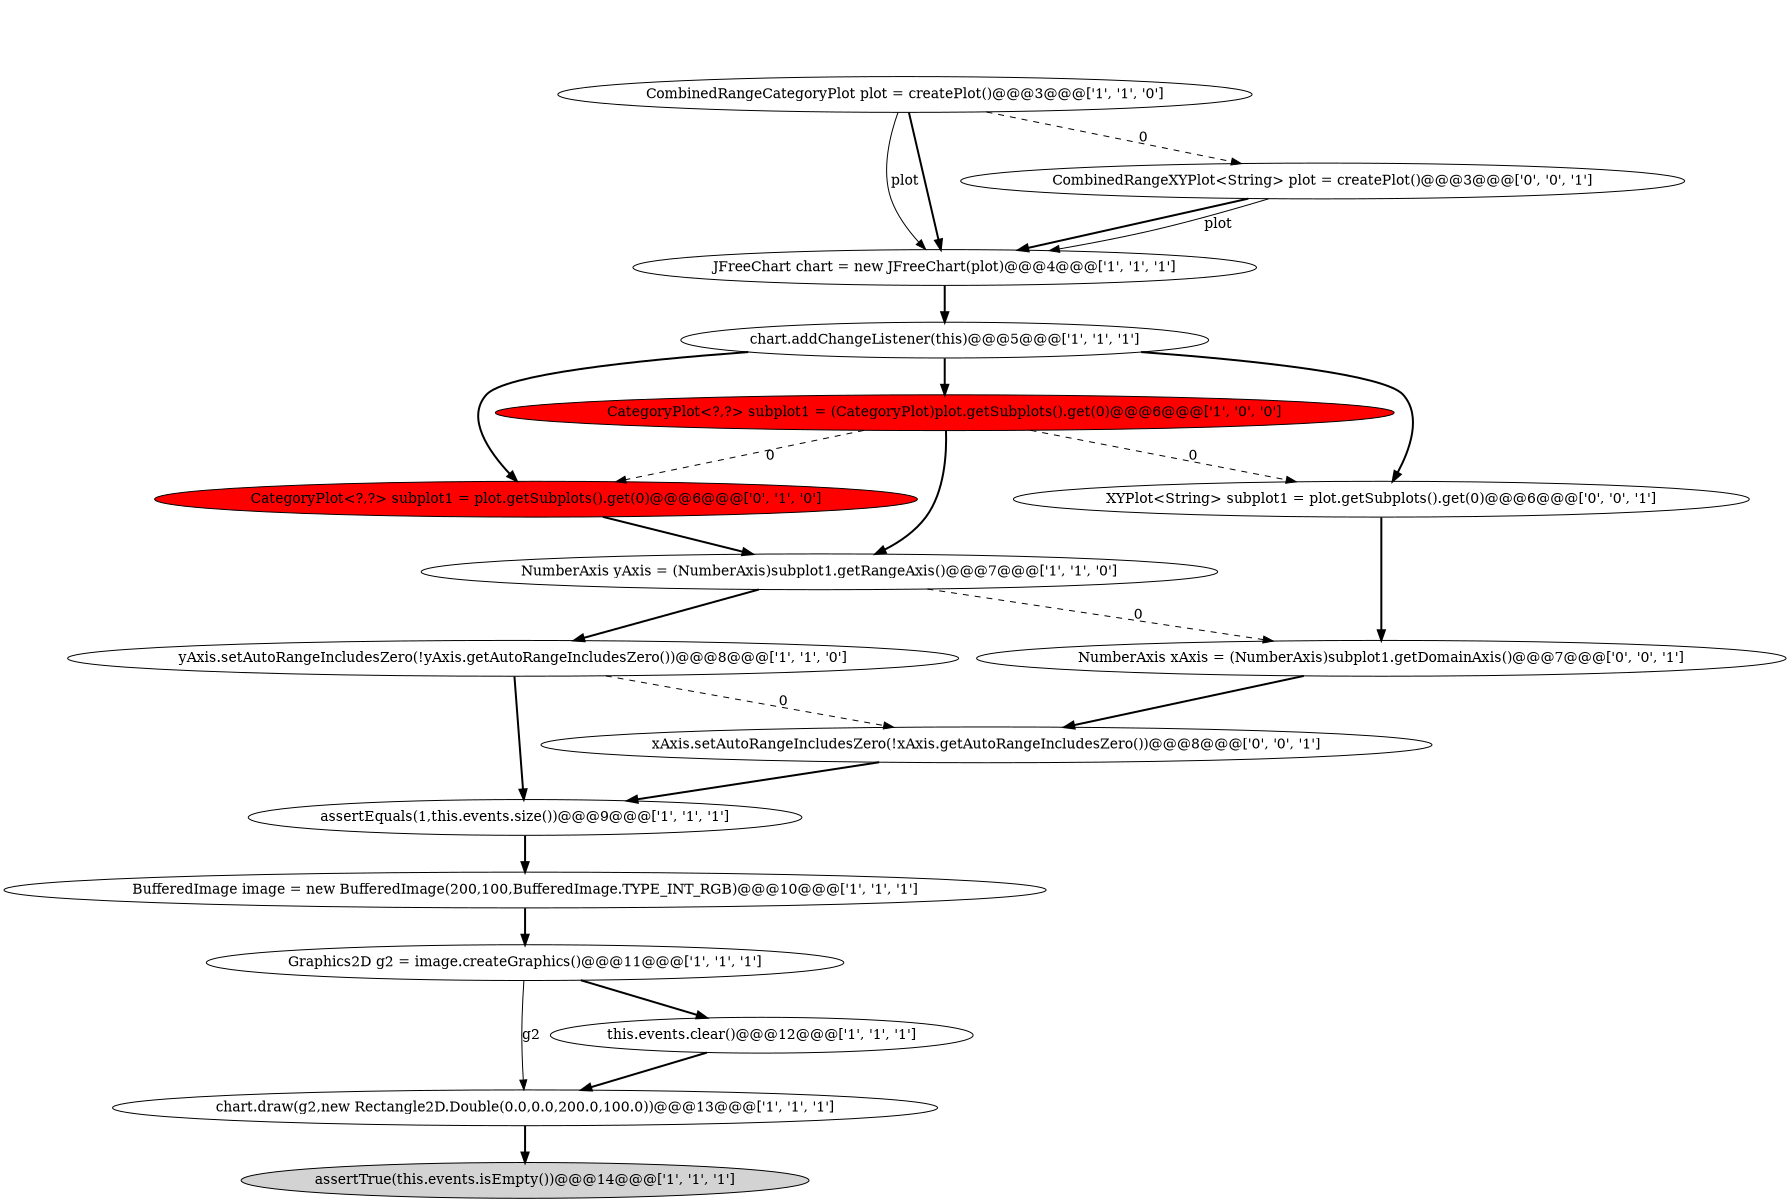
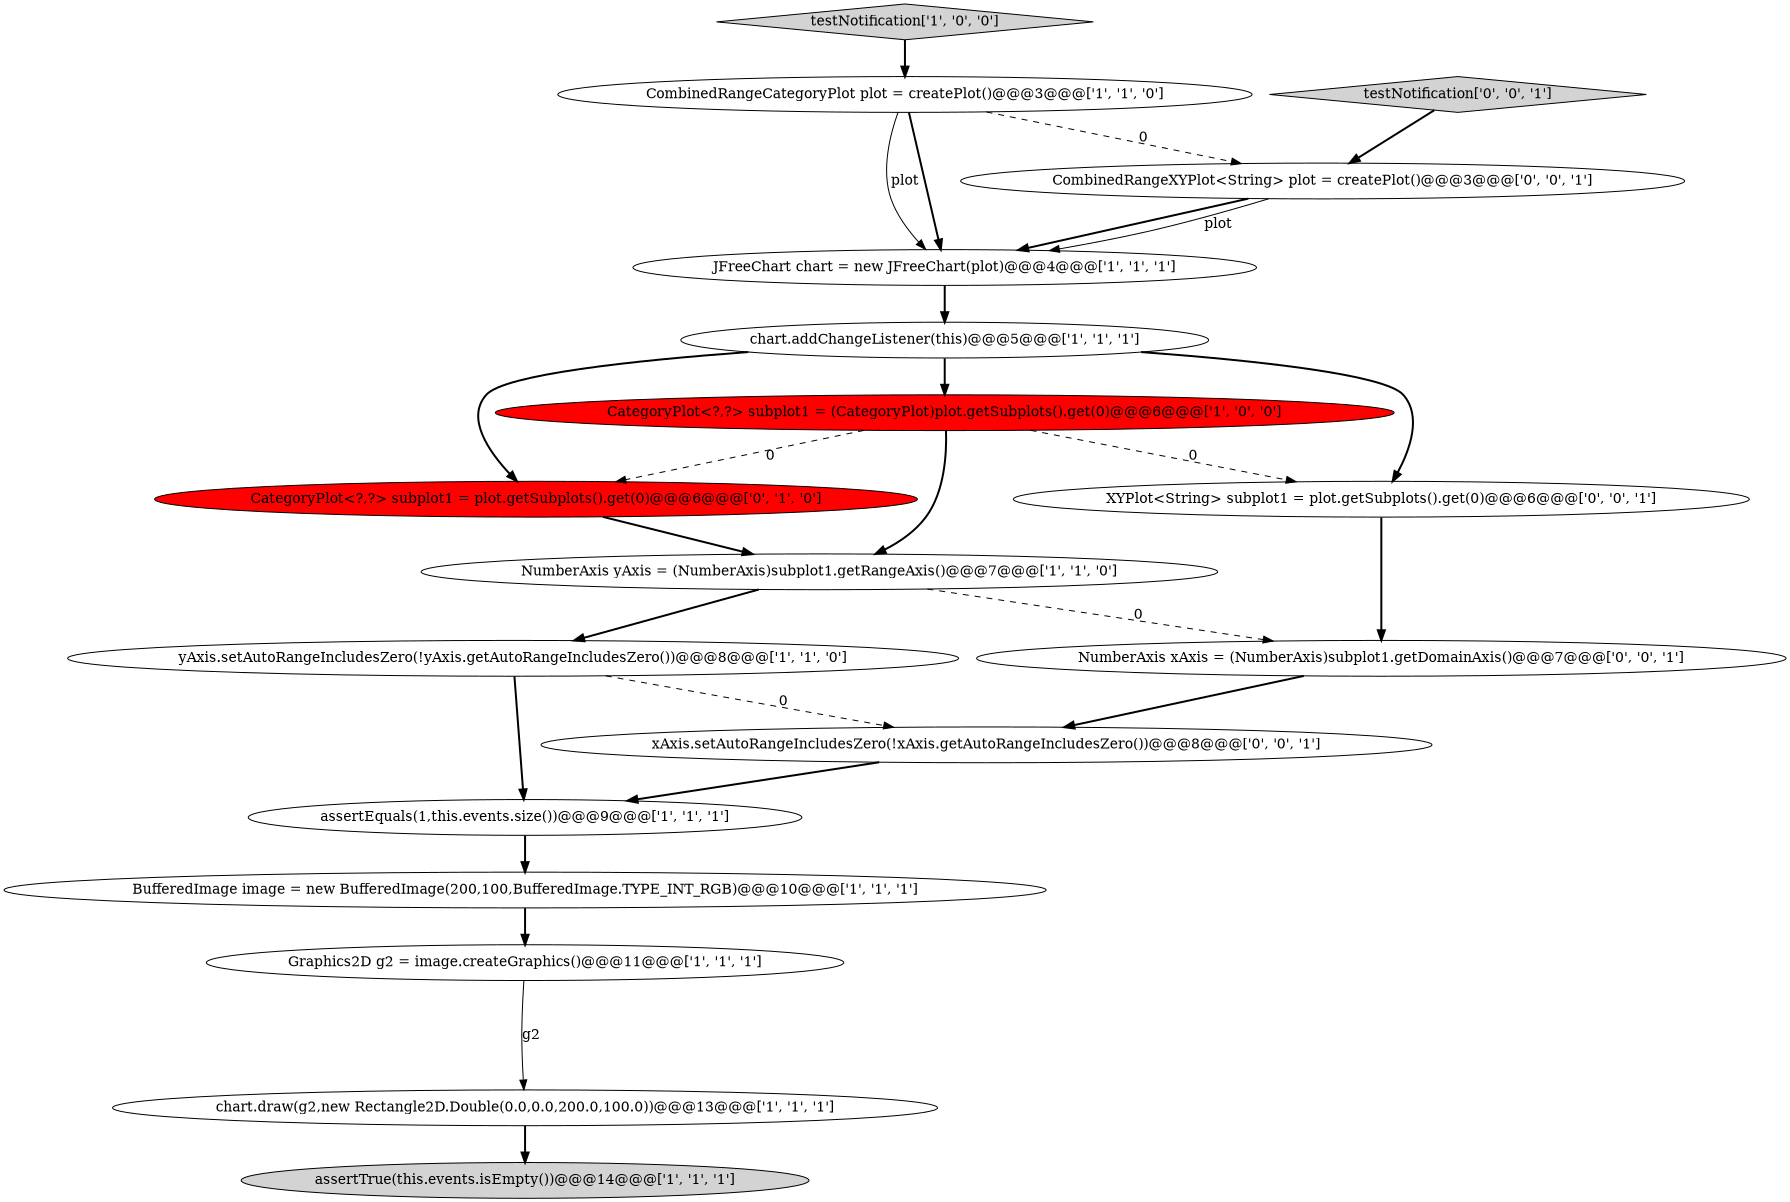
  digraph {
    node [fillcolor=white shape=ellipse style=filled]
    edge [style=bold]
    n1 [label="NumberAxis yAxis = (NumberAxis)subplot1.getRangeAxis()@@@7@@@['1', '1', '0']"]
    n2 [label="NumberAxis xAxis = (NumberAxis)subplot1.getDomainAxis()@@@7@@@['0', '0', '1']"]
    n3 [label="yAxis.setAutoRangeIncludesZero(!yAxis.getAutoRangeIncludesZero())@@@8@@@['1', '1', '0']"]
    n4 [label="xAxis.setAutoRangeIncludesZero(!xAxis.getAutoRangeIncludesZero())@@@8@@@['0', '0', '1']"]
    n5 [label="assertEquals(1,this.events.size())@@@9@@@['1', '1', '1']"]
    n6 [fillcolor=red label="CategoryPlot<?,?> subplot1 = plot.getSubplots().get(0)@@@6@@@['0', '1', '0']"]
    n7 [label="BufferedImage image = new BufferedImage(200,100,BufferedImage.TYPE_INT_RGB)@@@10@@@['1', '1', '1']"]
    n8 [label="Graphics2D g2 = image.createGraphics()@@@11@@@['1', '1', '1']"]
    n9 [label="XYPlot<String> subplot1 = plot.getSubplots().get(0)@@@6@@@['0', '0', '1']"]
    n10 [fillcolor=lightgray label="assertTrue(this.events.isEmpty())@@@14@@@['1', '1', '1']"]
+   n11 [fillcolor=lightgray label="testNotification['1', '0', '0']" shape=diamond]
    n12 [label="CombinedRangeCategoryPlot plot = createPlot()@@@3@@@['1', '1', '0']"]
    n13 [label="JFreeChart chart = new JFreeChart(plot)@@@4@@@['1', '1', '1']"]
    n14 [label="CombinedRangeXYPlot<String> plot = createPlot()@@@3@@@['0', '0', '1']"]
    n15 [label="chart.addChangeListener(this)@@@5@@@['1', '1', '1']"]
    n16 [fillcolor=red label="CategoryPlot<?,?> subplot1 = (CategoryPlot)plot.getSubplots().get(0)@@@6@@@['1', '0', '0']"]
    n17 [label="chart.draw(g2,new Rectangle2D.Double(0.0,0.0,200.0,100.0))@@@13@@@['1', '1', '1']"]
-   n18 [label="this.events.clear()@@@12@@@['1', '1', '1']"]
+   n19 [fillcolor=lightgray label="testNotification['0', '0', '1']" shape=diamond]
    n1 -> n2 [label=0 style=dashed]
    n1 -> n3
    n2 -> n4
    n3 -> n4 [label=0 style=dashed]
    n3 -> n5
    n4 -> n5
    n5 -> n7
    n6 -> n1
    n7 -> n8
    n8 -> n17 [label=g2 style=solid]
-   n8 -> n18
    n9 -> n2
+   n11 -> n12
    n12 -> n13 [label=plot style=solid]
    n12 -> n13
    n12 -> n14 [label=0 style=dashed]
    n13 -> n15
    n14 -> n13
    n14 -> n13 [label=plot style=solid]
    n15 -> n6
    n15 -> n9
    n15 -> n16
    n16 -> n1
    n16 -> n6 [label=0 style=dashed]
    n16 -> n9 [label=0 style=dashed]
    n17 -> n10
-   n18 -> n17
+   n19 -> n14
  }
